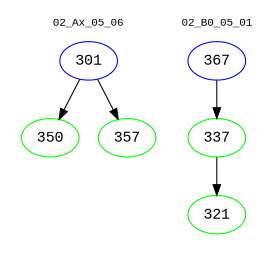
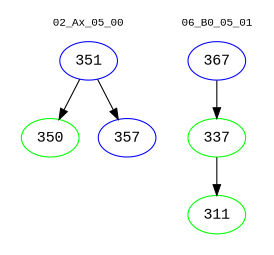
  digraph {
    fontname="Liberation Mono"
    node [color=blue fontname="Liberation Mono"]
    edge [color=black fontname="Liberation Mono"]
-   n1 [label=301]
+   n1 [label=351]
    n2 [color=green label=350]
-   n3 [color=green label=357]
+   n3 [label=357]
    n4 [color=green label=337]
-   n5 [color=green label=321]
+   n5 [color=green label=311]
    n6 [label=367]
    subgraph cluster_1 {
      color=white
      fontsize=10
-     label="02_Ax_05_06"
+     label="02_Ax_05_00"
      n1
      n2
      n3
    }
    subgraph cluster_2 {
      color=white
      fontsize=10
-     label="02_B0_05_01"
+     label="06_B0_05_01"
      n4
      n5
      n6
    }
    n1 -> n2
    n1 -> n3
    n4 -> n5
    n6 -> n4
  }
